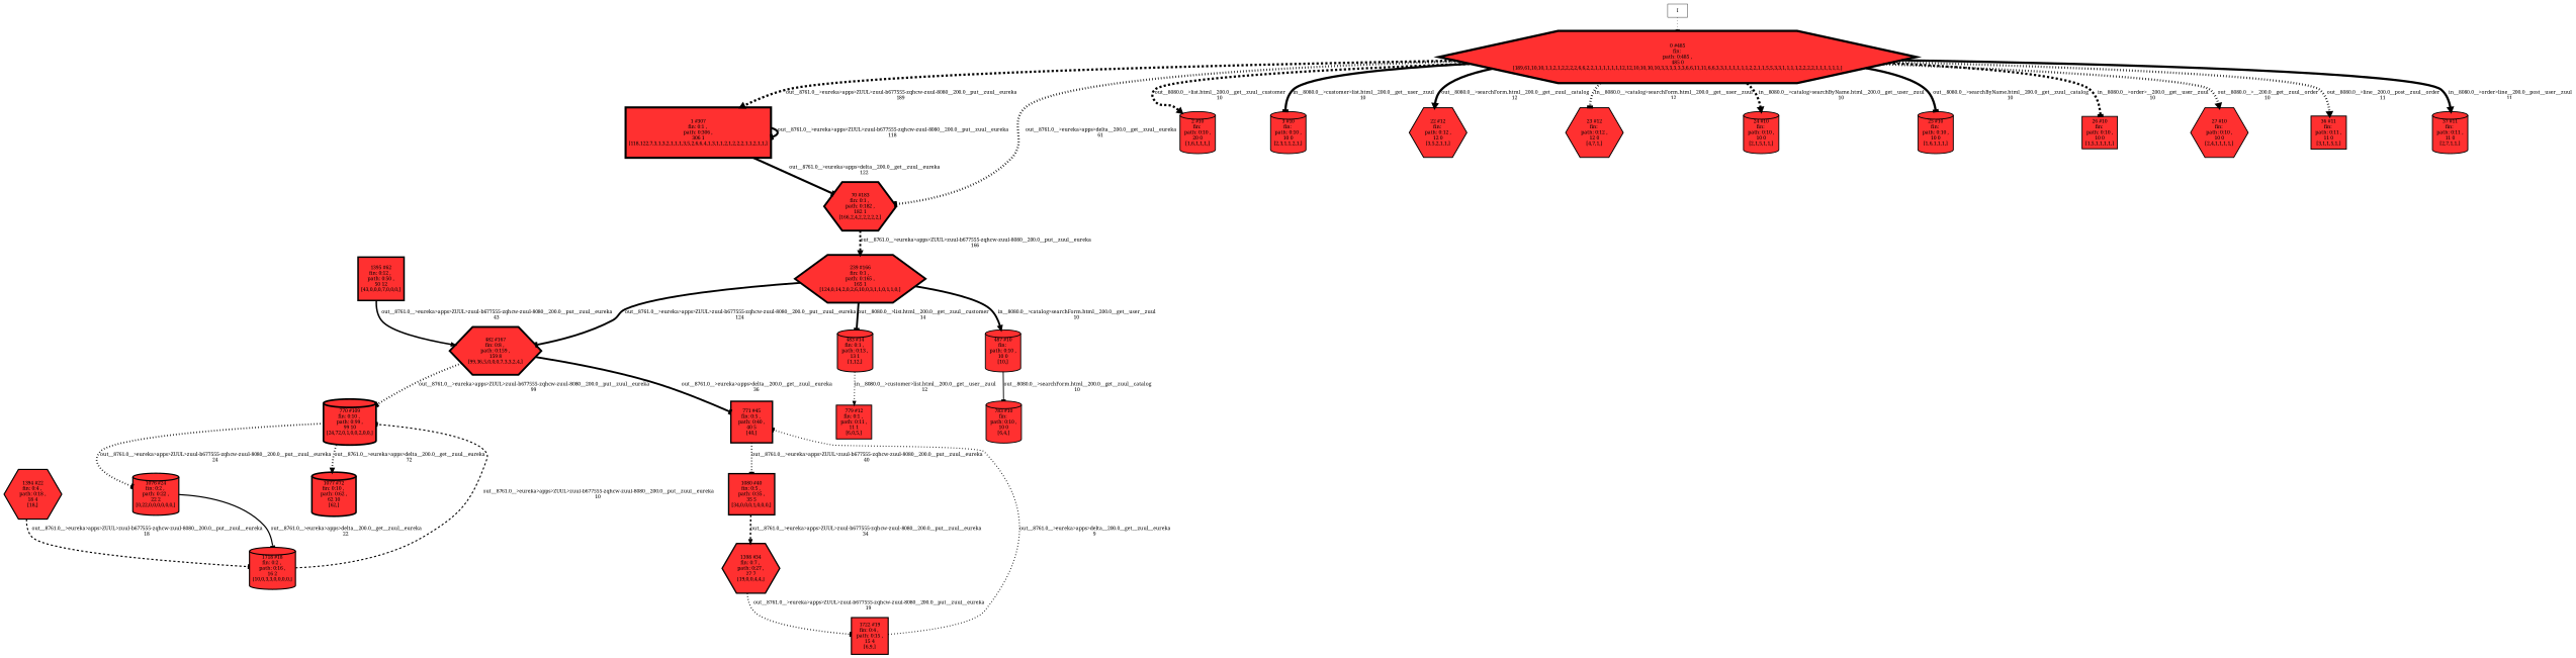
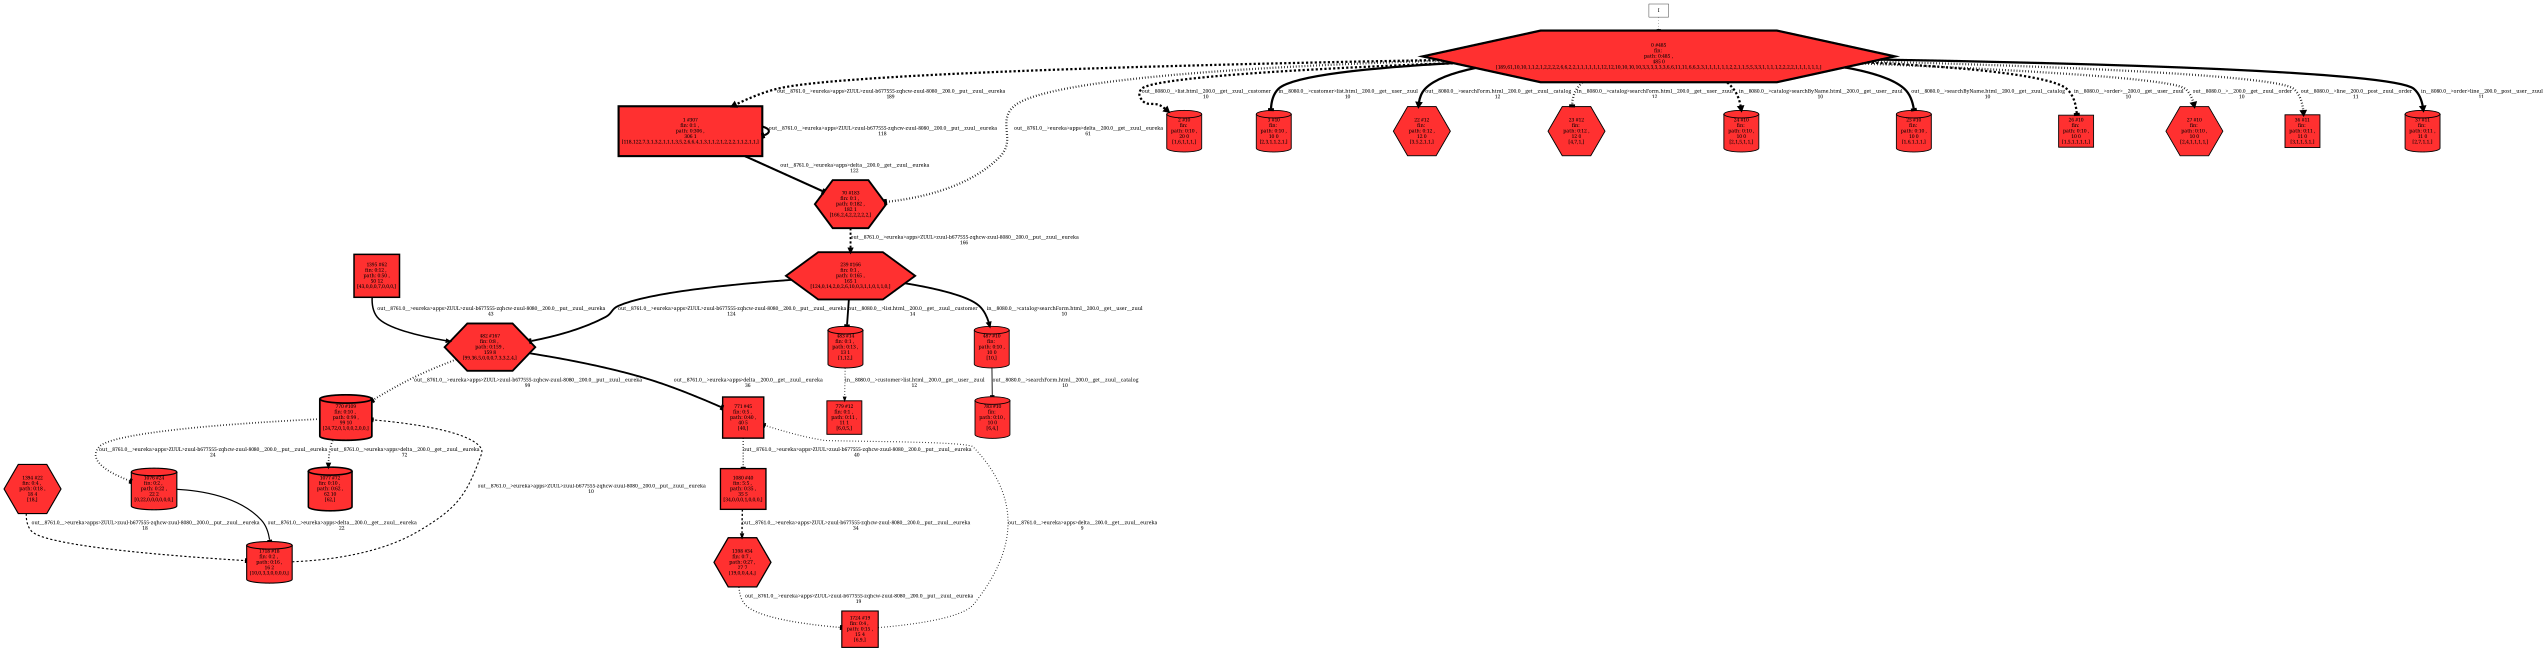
  digraph {
    fontname="Noto Serif"
    node [fillcolor=firebrick1 fontname="Noto Serif" penwidth=2.3979 shape=cylinder style=filled]
    edge [arrowhead=tee fontname="Noto Serif" penwidth=6.18621 style=bold]
    n1 [height=1.97216 label="0 #485\nfin: \n path: 0:485 , \n485 0\n[189,61,10,10,1,1,2,1,2,2,2,2,6,6,2,2,1,1,1,1,1,1,12,12,10,10,10,10,3,3,3,3,3,3,6,6,11,11,6,6,3,3,1,1,1,1,1,1,2,2,1,1,5,5,3,3,1,1,1,1,2,2,2,2,1,1,1,1,1,1,]" penwidth=6.18621 shape=hexagon width=1.97216]
    n2 [height=1.90659 label="1 #307\nfin: 0:1 , \n path: 0:306 , \n306 1\n[118,122,7,3,1,3,2,1,1,1,3,5,2,6,6,4,1,3,1,1,2,1,2,2,2,1,1,2,1,1,]" penwidth=5.7301 shape=box width=1.90659]
    n3 [height=1.82696 label="70 #183\nfin: 0:1 , \n path: 0:182 , \n182 1\n[166,2,4,2,2,2,2,2,]" penwidth=5.21494 shape=hexagon width=1.82696]
    n4 [height=1.22316 label="2 #10\nfin: \n path: 0:10 , \n20 0\n[1,6,1,1,1,]" width=1.22316]
    n5 [height=1.22316 label="3 #10\nfin: \n path: 0:10 , \n10 0\n[2,3,1,1,2,1,]" width=1.22316]
    n6 [height=1.27115 label="22 #12\nfin: \n path: 0:12 , \n12 0\n[3,5,2,1,1,]" penwidth=2.56495 shape=hexagon width=1.27115]
    n7 [height=1.27115 label="23 #12\nfin: \n path: 0:12 , \n12 0\n[4,7,1,]" penwidth=2.56495 shape=hexagon width=1.27115]
    n8 [height=1.22316 label="24 #10\nfin: \n path: 0:10 , \n10 0\n[2,1,5,1,1,]" width=1.22316]
    n9 [height=1.22316 label="25 #10\nfin: \n path: 0:10 , \n10 0\n[1,6,1,1,1,]" width=1.22316]
    n10 [height=1.22316 label="26 #10\nfin: \n path: 0:10 , \n10 0\n[1,5,1,1,1,1,]" shape=box width=1.22316]
    n11 [height=1.22316 label="27 #10\nfin: \n path: 0:10 , \n10 0\n[2,4,1,1,1,1,]" shape=hexagon width=1.22316]
    n12 [height=1.24844 label="36 #11\nfin: \n path: 0:11 , \n11 0\n[3,1,1,5,1,]" penwidth=2.48491 shape=box width=1.24844]
    n13 [height=1.24844 label="37 #11\nfin: \n path: 0:11 , \n11 0\n[2,7,1,1,]" penwidth=2.48491 width=1.24844]
    n14 [height=1.81123 label="239 #166\nfin: 0:1 , \n path: 0:165 , \n165 1\n[124,0,14,2,0,2,6,10,0,3,1,1,0,1,1,0,]" penwidth=5.11799 shape=hexagon width=1.81123]
    I [shape=box fillcolor="" penwidth="" style=""]
    n16 [height=1.81221 label="482 #167\nfin: 0:8 , \n path: 0:159 , \n159 8\n[99,36,5,0,0,0,7,3,3,2,4,]" penwidth=5.12396 shape=hexagon width=1.81221]
    n17 [height=1.31051 label="483 #14\nfin: 0:1 , \n path: 0:13 , \n13 1\n[1,12,]" penwidth=2.70805 width=1.31051]
    n18 [height=1.22316 label="487 #10\nfin: \n path: 0:10 , \n10 0\n[10,]" width=1.22316]
    n19 [height=1.74055 label="770 #109\nfin: 0:10 , \n path: 0:99 , \n99 10\n[24,72,0,1,0,0,2,0,0,]" penwidth=4.70048 width=1.74055]
    n20 [height=1.57457 label="771 #45\nfin: 0:5 , \n path: 0:40 , \n40 5\n[40,]" penwidth=3.82864 shape=box width=1.57457]
    n21 [height=1.27115 label="779 #12\nfin: 0:1 , \n path: 0:11 , \n11 1\n[6,0,5,]" penwidth=2.56495 shape=box width=1.27115]
    n22 [height=1.22316 label="783 #10\nfin: \n path: 0:10 , \n10 0\n[6,4,]" width=1.22316]
    n23 [height=1.43957 label="1076 #24\nfin: 0:2 , \n path: 0:22 , \n22 2\n[0,22,0,0,0,0,0,0,]" penwidth=3.21888 width=1.43957]
    n24 [height=1.66591 label="1077 #72\nfin: 0:10 , \n path: 0:62 , \n62 10\n[62,]" penwidth=4.29046 width=1.66591]
-   n25 [height=1.55045 label="1080 #40\nfin: 0:5 , \n path: 0:35 , \n35 5\n[34,0,0,0,1,0,0,0,]" penwidth=3.71357 shape=box width=1.55045]
+   n25 [height=1.55045 label="1080 #40\nfin: 5:5 , \n path: 0:35 , \n35 5\n[34,0,0,0,1,0,0,0,]" penwidth=3.71357 shape=box width=1.55045]
    n26 [height=1.37231 label="1718 #18\nfin: 0:2 , \n path: 0:16 , \n16 2\n[10,0,3,3,0,0,0,0,]" penwidth=2.94444 width=1.37231]
    n27 [height=1.5163 label="1398 #34\nfin: 0:7 , \n path: 0:27 , \n27 7\n[19,0,0,4,4,]" penwidth=3.55535 shape=hexagon width=1.5163]
    n28 [height=1.41961 label="1394 #22\nfin: 0:4 , \n path: 0:18 , \n18 4\n[18,]" penwidth=3.13549 shape=hexagon width=1.41961]
    n29 [height=1.63766 label="1395 #62\nfin: 0:12 , \n path: 0:50 , \n50 12\n[43,0,0,0,7,0,0,0,]" penwidth=4.14313 shape=box width=1.63766]
-   n30 [height=1.38523 label="1722 #19\nfin: 0:4 , \n path: 0:15 , \n15 4\n[6,9,]" penwidth=2.99573 shape=box width=1.38523]
+   n30 [height=1.38523 label="1724 #19\nfin: 0:4 , \n path: 0:15 , \n15 4\n[6,9,]" penwidth=2.99573 shape=box width=1.38523]
    n1 -> n2 [arrowhead=normal label="out__8761.0__>eureka>apps>ZUUL>zuul-b677555-zqhcw-zuul-8080__200.0__put__zuul__eureka\n189 " style=dashed]
    n1 -> n3 [label="out__8761.0__>eureka>apps>delta__200.0__get__zuul__eureka\n61 " style=dotted]
    n1 -> n4 [arrowhead=normal label="out__8080.0__>list.html__200.0__get__zuul__customer\n10 " style=dashed]
    n1 -> n5 [label="in__8080.0__>customer>list.html__200.0__get__user__zuul\n10 "]
    n1 -> n6 [arrowhead=normal label="out__8080.0__>searchForm.html__200.0__get__zuul__catalog\n12 "]
    n1 -> n7 [label="in__8080.0__>catalog>searchForm.html__200.0__get__user__zuul\n12 " style=dotted]
    n1 -> n8 [arrowhead=normal label="in__8080.0__>catalog>searchByName.html__200.0__get__user__zuul\n10 " style=dashed]
    n1 -> n9 [label="out__8080.0__>searchByName.html__200.0__get__zuul__catalog\n10 "]
    n1 -> n10 [label="in__8080.0__>order>__200.0__get__user__zuul\n10 " style=dashed]
    n1 -> n11 [arrowhead=normal label="out__8080.0__>__200.0__get__zuul__order\n10 " style=dotted]
    n1 -> n12 [arrowhead=normal label="out__8080.0__>line__200.0__post__zuul__order\n11 " style=dotted]
    n1 -> n13 [arrowhead=normal label="in__8080.0__>order>line__200.0__post__user__zuul\n11 "]
    n2 -> n2 [label="out__8761.0__>eureka>apps>ZUUL>zuul-b677555-zqhcw-zuul-8080__200.0__put__zuul__eureka\n118 " penwidth=5.7301]
    n2 -> n3 [label="out__8761.0__>eureka>apps>delta__200.0__get__zuul__eureka\n122 " penwidth=5.7301]
    n3 -> n14 [arrowhead=normal label="out__8761.0__>eureka>apps>ZUUL>zuul-b677555-zqhcw-zuul-8080__200.0__put__zuul__eureka\n166 " penwidth=5.21494 style=dashed]
    n14 -> n16 [label="out__8761.0__>eureka>apps>ZUUL>zuul-b677555-zqhcw-zuul-8080__200.0__put__zuul__eureka\n124 " penwidth=5.11799]
    n14 -> n17 [label="out__8080.0__>list.html__200.0__get__zuul__customer\n14 " penwidth=5.11799]
    n14 -> n18 [arrowhead=normal label="in__8080.0__>catalog>searchForm.html__200.0__get__user__zuul\n10 " penwidth=5.11799]
    I -> n1 [style=dotted penwidth=""]
    n16 -> n19 [label="out__8761.0__>eureka>apps>ZUUL>zuul-b677555-zqhcw-zuul-8080__200.0__put__zuul__eureka\n99 " penwidth=5.12396 style=dotted]
    n16 -> n20 [label="out__8761.0__>eureka>apps>delta__200.0__get__zuul__eureka\n36 " penwidth=5.12396]
    n17 -> n21 [arrowhead=normal label="in__8080.0__>customer>list.html__200.0__get__user__zuul\n12 " penwidth=2.70805 style=dotted]
    n18 -> n22 [label="out__8080.0__>searchForm.html__200.0__get__zuul__catalog\n10 " penwidth=2.3979]
    n19 -> n23 [label="out__8761.0__>eureka>apps>ZUUL>zuul-b677555-zqhcw-zuul-8080__200.0__put__zuul__eureka\n24 " penwidth=4.70048 style=dotted]
    n19 -> n24 [arrowhead=normal label="out__8761.0__>eureka>apps>delta__200.0__get__zuul__eureka\n72 " penwidth=4.70048 style=dotted]
    n20 -> n25 [label="out__8761.0__>eureka>apps>ZUUL>zuul-b677555-zqhcw-zuul-8080__200.0__put__zuul__eureka\n40 " penwidth=3.82864 style=dotted]
    n23 -> n26 [label="out__8761.0__>eureka>apps>delta__200.0__get__zuul__eureka\n22 " penwidth=3.21888]
    n25 -> n27 [arrowhead=normal label="out__8761.0__>eureka>apps>ZUUL>zuul-b677555-zqhcw-zuul-8080__200.0__put__zuul__eureka\n34 " penwidth=3.71357 style=dashed]
    n26 -> n19 [label="out__8761.0__>eureka>apps>ZUUL>zuul-b677555-zqhcw-zuul-8080__200.0__put__zuul__eureka\n10 " penwidth=2.94444 style=dashed]
    n27 -> n30 [label="out__8761.0__>eureka>apps>ZUUL>zuul-b677555-zqhcw-zuul-8080__200.0__put__zuul__eureka\n19 " penwidth=3.55535 style=dotted]
    n28 -> n26 [label="out__8761.0__>eureka>apps>ZUUL>zuul-b677555-zqhcw-zuul-8080__200.0__put__zuul__eureka\n18 " penwidth=3.13549 style=dashed]
    n29 -> n16 [arrowhead=normal label="out__8761.0__>eureka>apps>ZUUL>zuul-b677555-zqhcw-zuul-8080__200.0__put__zuul__eureka\n43 " penwidth=4.14313]
    n30 -> n20 [label="out__8761.0__>eureka>apps>delta__200.0__get__zuul__eureka\n9 " penwidth=2.99573 style=dotted]
  }
